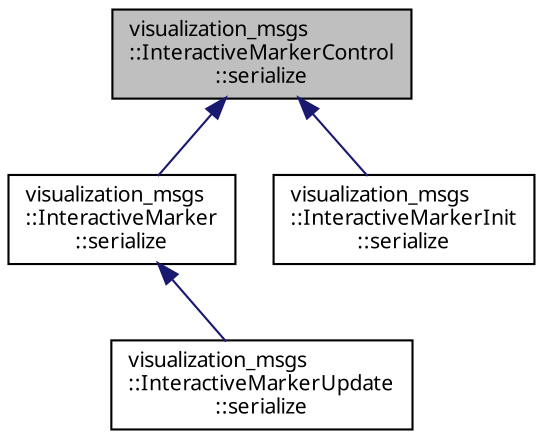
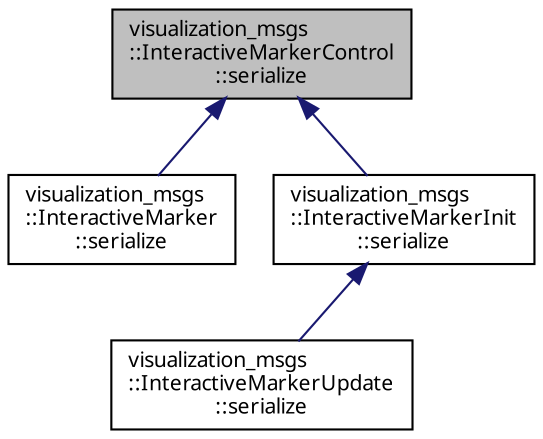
  digraph {
    fontname="Noto Sans"
    rankdir=TB
    node [color=black fillcolor=white fontname="Noto Sans" fontsize=10 shape=record style=filled]
    edge [color=midnightblue dir=back fontname="Noto Sans" fontsize=10 labelfontname=Helvetica labelfontsize=10 style=solid]
    n1 [fillcolor=grey75 fontcolor=black height=0.2 label="visualization_msgs\l::InteractiveMarkerControl\l::serialize" width=0.4]
    n2 [height=0.2 label="visualization_msgs\l::InteractiveMarker\l::serialize" width=0.4]
    n3 [height=0.2 label="visualization_msgs\l::InteractiveMarkerInit\l::serialize" width=0.4]
    n4 [height=0.2 label="visualization_msgs\l::InteractiveMarkerUpdate\l::serialize" width=0.4]
    n1 -> n2
    n1 -> n3
-   n2 -> n4
+   n3 -> n4
  }
